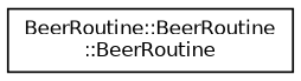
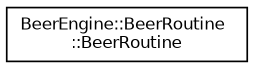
  digraph {
    rankdir=LR
-   n1 [color=black fillcolor=white fontname=Helvetica fontsize=10 height=0.2 label="BeerRoutine::BeerRoutine\l::BeerRoutine" shape=record style=filled width=0.4]
+   n1 [color=black fillcolor=white fontname=Helvetica fontsize=10 height=0.2 label="BeerEngine::BeerRoutine\l::BeerRoutine" shape=record style=filled width=0.4]
  }
